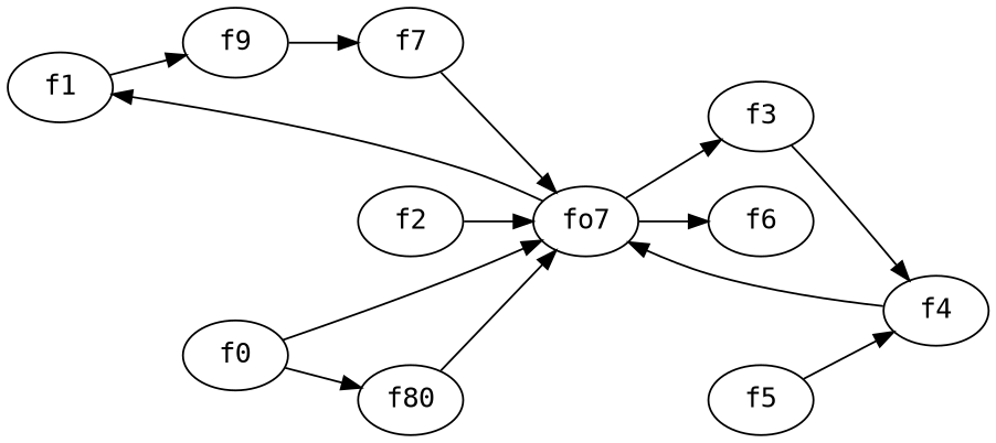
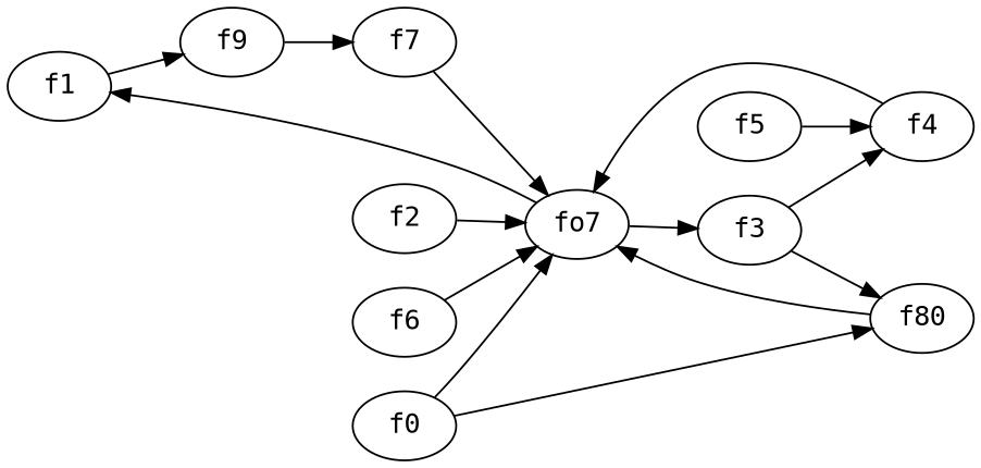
  strict digraph {
    fontname="DejaVu Sans Mono"
    rankdir=LR
    node [fontname="DejaVu Sans Mono"]
    edge [fontname="DejaVu Sans Mono" weight=2]
    f1
    f9
    f7
    n4 [label=fo7]
    f2
    f3
    f4
    n8 [label=f80]
    f5
    f6
    n11 [label=f0]
    f1 -> f9
    f9 -> f7
    f7 -> n4
    n4 -> f1
    n4 -> f3
    f2 -> n4
    f3 -> f4
+   f3 -> n8
    f4 -> n4
    n8 -> n4
    f5 -> f4
-   n4 -> f6
+   f6 -> n4
    n11 -> n4
    n11 -> n8
  }
